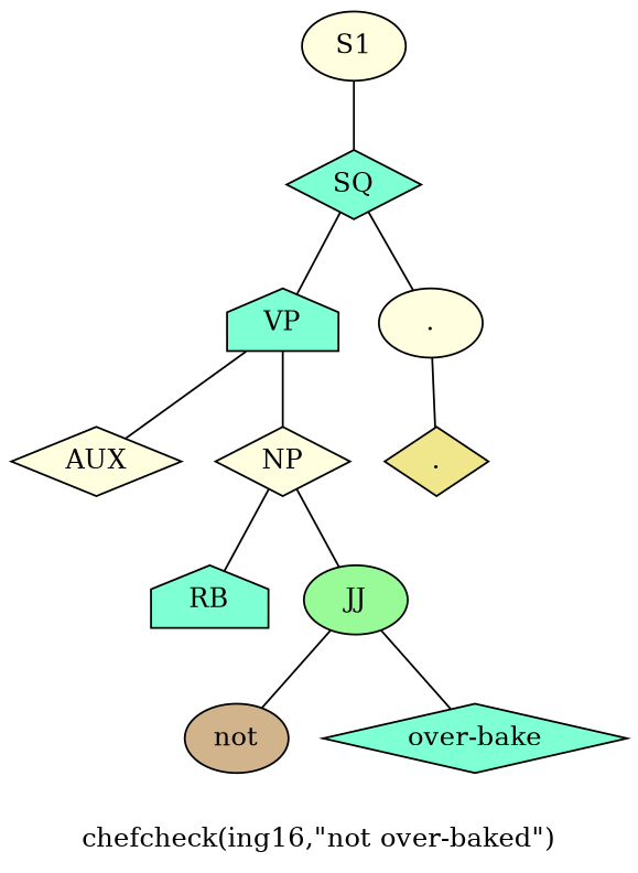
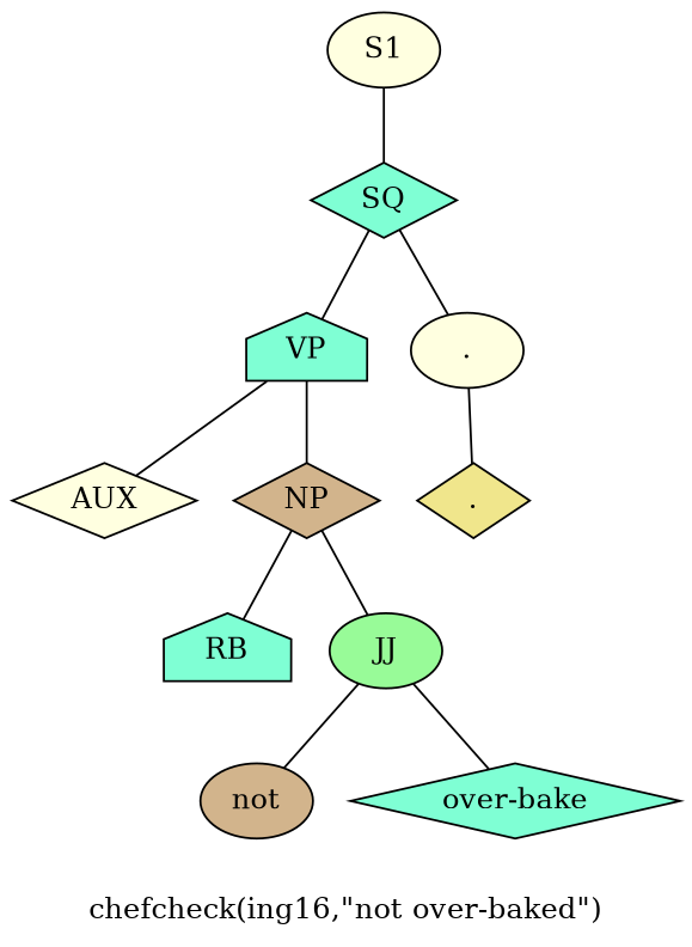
  graph {
    label="chefcheck(ing16,\"not over-baked\")"
    node [fillcolor=aquamarine shape=diamond style=filled]
    n1 [fillcolor=lightyellow label=S1 shape=ellipse]
    n2 [label=SQ]
    n3 [label=VP shape=house]
    n4 [fillcolor=lightyellow label="." shape=ellipse]
    n5 [fillcolor=lightyellow label=AUX]
-   n6 [fillcolor=lightyellow label=NP]
+   n6 [fillcolor=tan label=NP]
    n7 [fillcolor=khaki label="."]
    n8 [label=RB shape=house]
    n9 [fillcolor=palegreen label=JJ shape=ellipse]
    n10 [fillcolor=tan label=not shape=ellipse]
    n11 [label="over-bake"]
    n1 -- n2
    n2 -- n3
    n2 -- n4
    n3 -- n5
    n3 -- n6
    n4 -- n7
    n6 -- n8
    n6 -- n9
    n9 -- n10
    n9 -- n11
  }
